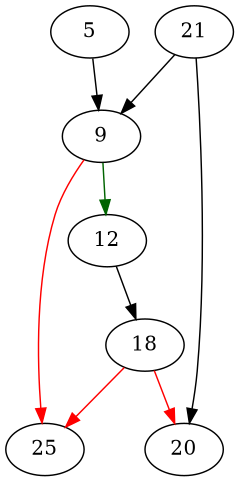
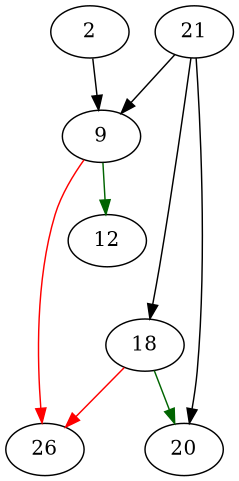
  strict digraph {
-   2 [entry=true label=5]
+   2 [entry=true]
    9
    12
-   25
+   25 [label=26]
    18
    20
    21
    2 -> 9
    9 -> 12 [color=darkgreen cond=true]
    9 -> 25 [color=red cond=false]
-   12 -> 18
+   21 -> 18
    18 -> 25 [color=red cond=false]
-   18 -> 20 [color=red cond=true]
+   18 -> 20 [color=darkgreen cond=true]
    21 -> 9
    21 -> 20
  }
